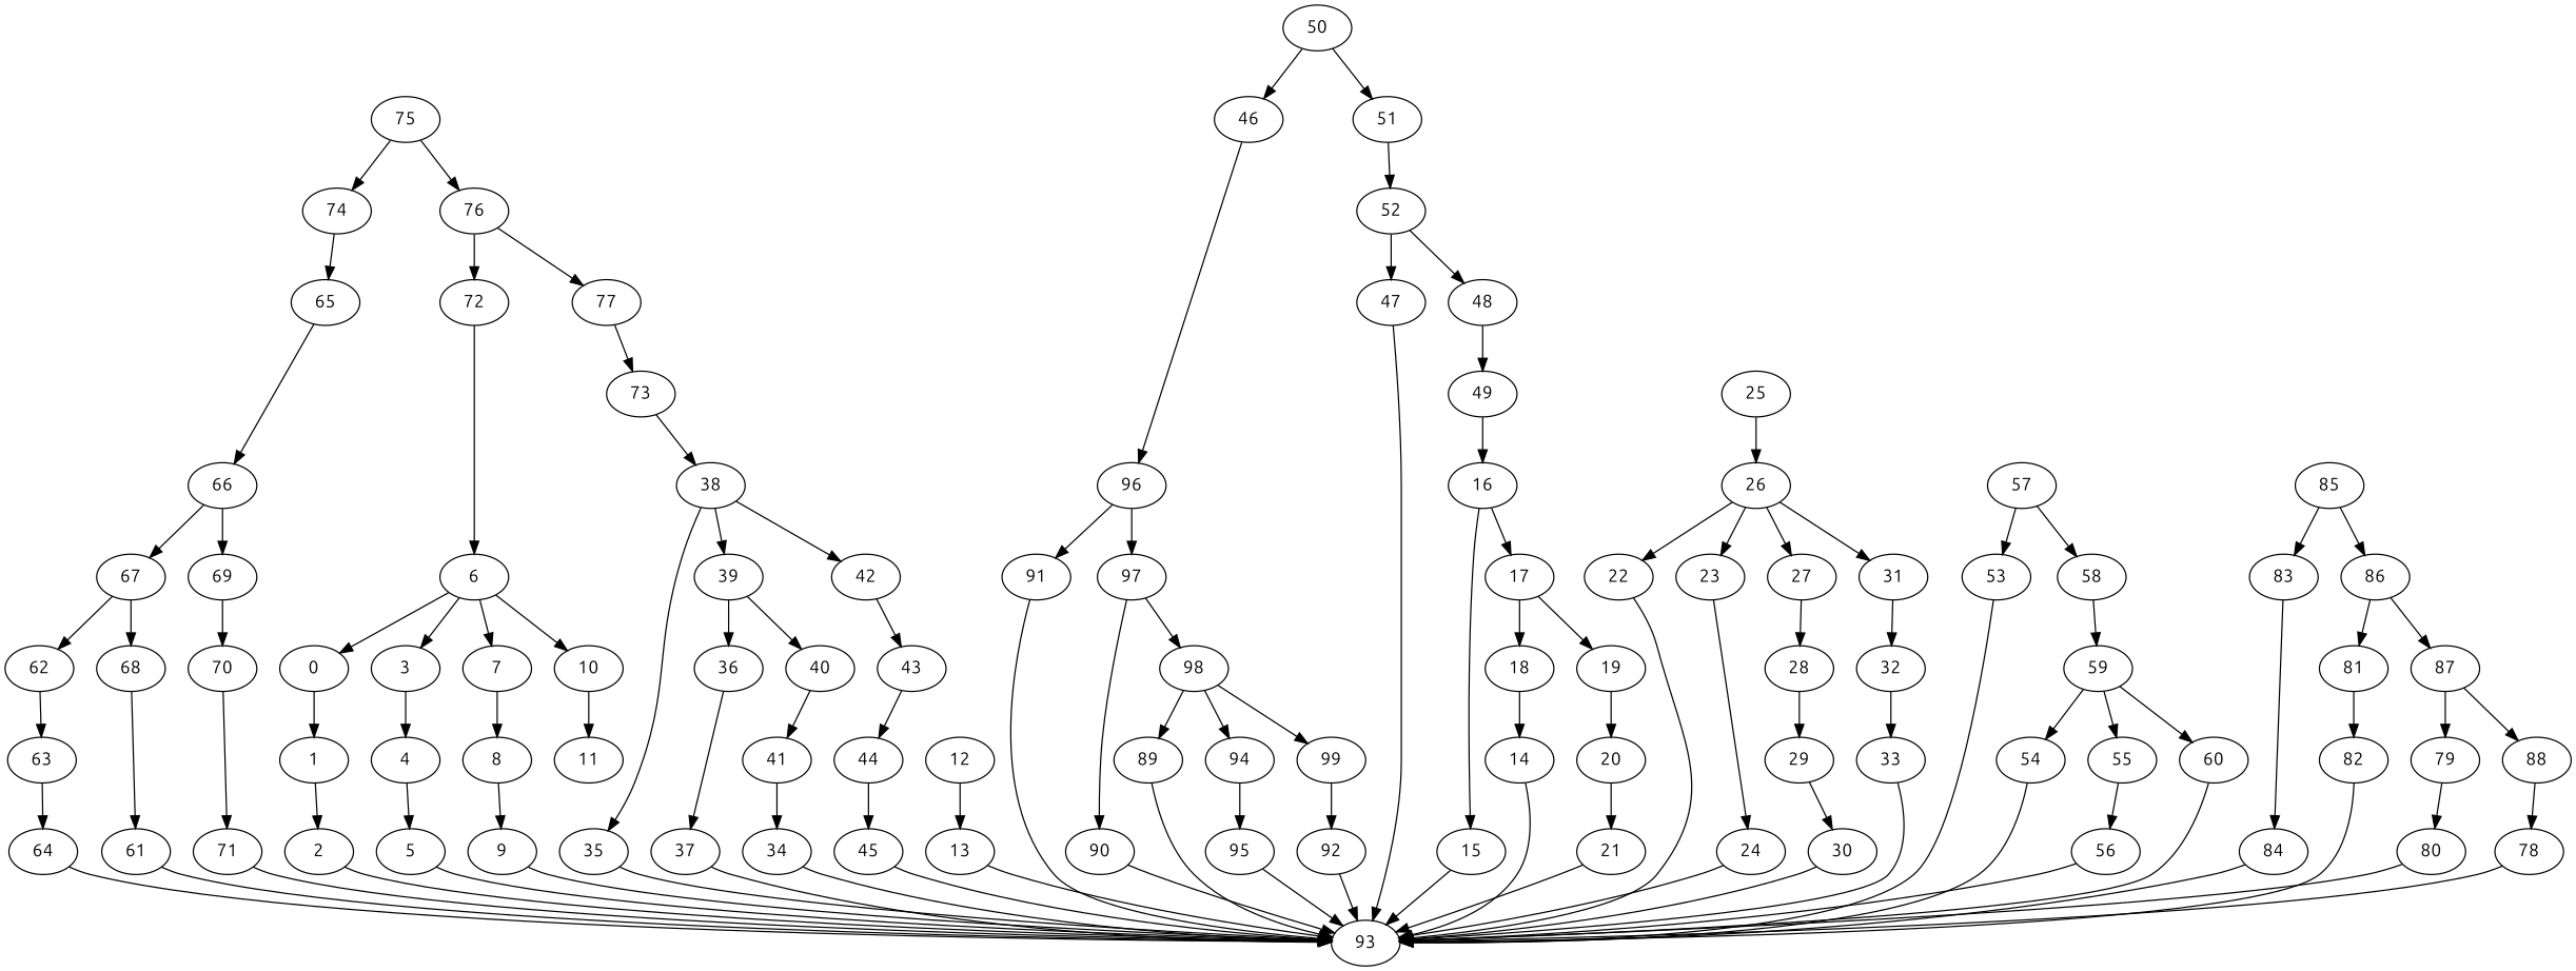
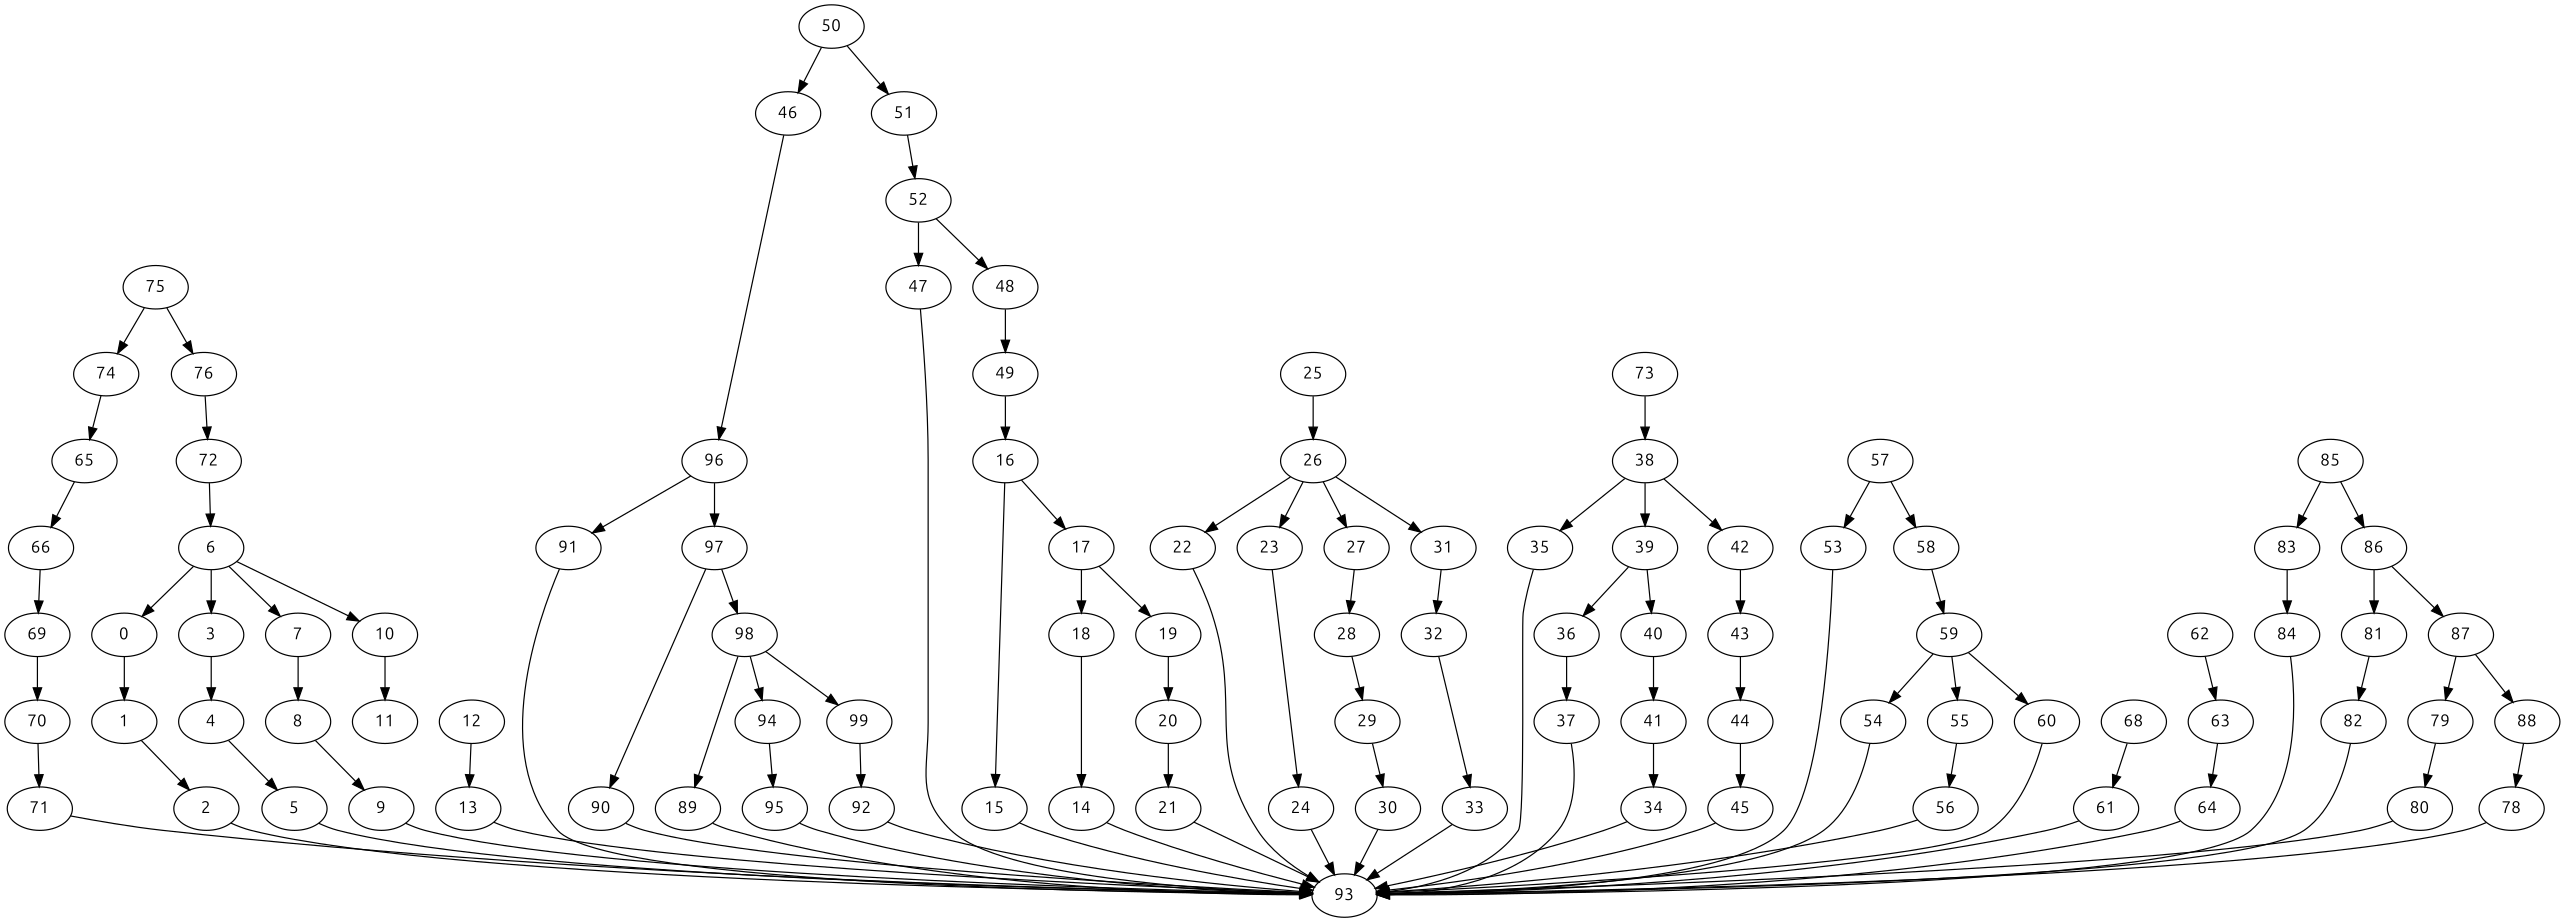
  strict digraph {
    fontname=Ubuntu
    node [exec=92 fontname=Ubuntu]
    edge [comm=20 fontname=Ubuntu]
    0 [exec=189]
    1 [exec=76]
    2 [exec=196]
    93 [exec=128]
    3 [exec=113]
    4 [exec=53]
    5 [exec=105]
    6 [exec=154]
    7 [exec=121]
    10 [exec=90]
    8 [exec=96]
    11 [exec=68]
    9 [exec=149]
    12 [exec=85]
    13 [exec=163]
    14
    15
    16 [exec=124]
    17 [exec=130]
    18 [exec=100]
    19 [exec=188]
    20 [exec=102]
    21 [exec=96]
    22
    23 [exec=87]
    24 [exec=117]
    25 [exec=66]
    26 [exec=134]
    27 [exec=127]
    31 [exec=66]
    28 [exec=200]
    32 [exec=129]
    29 [exec=50]
    30 [exec=136]
    33 [exec=140]
    34 [exec=64]
    35 [exec=115]
    36 [exec=55]
    37 [exec=141]
    38 [exec=153]
    39 [exec=54]
    42 [exec=143]
    40 [exec=190]
    43 [exec=146]
    41 [exec=157]
    44 [exec=198]
    45 [exec=52]
    46 [exec=168]
    96 [exec=121]
    91 [exec=200]
    97 [exec=174]
    47 [exec=138]
    48 [exec=181]
    49 [exec=140]
    50 [exec=184]
    51 [exec=114]
    52 [exec=168]
    53 [exec=73]
    54 [exec=103]
    55 [exec=137]
    56 [exec=181]
    57 [exec=142]
    58 [exec=87]
    59 [exec=137]
    60 [exec=120]
    61 [exec=129]
    62 [exec=173]
    63 [exec=91]
    64 [exec=62]
    65 [exec=70]
    66 [exec=186]
-   67 [exec=153]
    69 [exec=110]
    68 [exec=58]
    70 [exec=138]
    71 [exec=114]
    72 [exec=145]
    73 [exec=88]
    74 [exec=65]
    75 [exec=157]
    76 [exec=125]
-   77 [exec=86]
    78 [exec=131]
    79 [exec=172]
    80 [exec=120]
    81 [exec=124]
    82 [exec=170]
    83 [exec=153]
    84 [exec=87]
    85 [exec=78]
    86 [exec=146]
    87 [exec=186]
    88 [exec=95]
    89 [exec=66]
    90 [exec=141]
    92 [exec=58]
    94 [exec=143]
    95 [exec=193]
    98 [exec=117]
    99 [exec=125]
    0 -> 1 [comm=10]
    1 -> 2 [comm=17]
    2 -> 93
    3 -> 4 [comm=11]
    4 -> 5 [comm=9]
    5 -> 93 [comm=7]
    6 -> 0 [comm=5]
    6 -> 3 [comm=17]
    6 -> 7 [comm=16]
    6 -> 10 [comm=8]
    7 -> 8 [comm=15]
    10 -> 11 [comm=17]
    8 -> 9 [comm=9]
    9 -> 93 [comm=15]
    12 -> 13 [comm=18]
    13 -> 93 [comm=12]
    14 -> 93
    15 -> 93 [comm=14]
    16 -> 15 [comm=17]
    16 -> 17
    17 -> 18 [comm=17]
    17 -> 19 [comm=10]
    18 -> 14 [comm=13]
    19 -> 20 [comm=14]
    20 -> 21
    21 -> 93 [comm=13]
    22 -> 93 [comm=18]
    23 -> 24 [comm=5]
    24 -> 93 [comm=15]
    25 -> 26 [comm=14]
    26 -> 22 [comm=14]
    26 -> 23 [comm=9]
    26 -> 27
    26 -> 31
    27 -> 28 [comm=5]
    31 -> 32 [comm=14]
    28 -> 29 [comm=8]
    32 -> 33 [comm=6]
    29 -> 30 [comm=19]
    30 -> 93 [comm=12]
    33 -> 93 [comm=9]
    34 -> 93 [comm=17]
    35 -> 93 [comm=5]
    36 -> 37
    37 -> 93 [comm=13]
    38 -> 35
    38 -> 39 [comm=12]
    38 -> 42 [comm=6]
    39 -> 36
    39 -> 40 [comm=12]
    42 -> 43 [comm=14]
    40 -> 41 [comm=13]
    43 -> 44 [comm=14]
    41 -> 34 [comm=9]
    44 -> 45
    45 -> 93
    46 -> 96 [comm=8]
    96 -> 91 [comm=9]
    96 -> 97 [comm=19]
    91 -> 93 [comm=12]
    97 -> 90 [comm=10]
    97 -> 98 [comm=10]
    47 -> 93 [comm=5]
    48 -> 49 [comm=9]
    49 -> 16 [comm=14]
    50 -> 46 [comm=15]
    50 -> 51 [comm=14]
    51 -> 52 [comm=14]
    52 -> 47 [comm=5]
    52 -> 48 [comm=19]
    53 -> 93 [comm=16]
    54 -> 93 [comm=16]
    55 -> 56 [comm=9]
    56 -> 93 [comm=6]
    57 -> 53 [comm=13]
    57 -> 58 [comm=5]
    58 -> 59 [comm=19]
    59 -> 54 [comm=11]
    59 -> 55 [comm=5]
    59 -> 60 [comm=8]
    60 -> 93 [comm=18]
    61 -> 93 [comm=18]
    62 -> 63
    63 -> 64 [comm=17]
    64 -> 93
    65 -> 66 [comm=17]
-   66 -> 67 [comm=11]
    66 -> 69 [comm=14]
-   67 -> 62 [comm=7]
-   67 -> 68 [comm=19]
    69 -> 70 [comm=5]
    68 -> 61 [comm=14]
    70 -> 71 [comm=18]
    71 -> 93 [comm=14]
    72 -> 6
    73 -> 38 [comm=14]
    74 -> 65 [comm=9]
    75 -> 74
    75 -> 76 [comm=10]
    76 -> 72 [comm=15]
-   76 -> 77
-   77 -> 73 [comm=9]
    78 -> 93 [comm=18]
    79 -> 80 [comm=6]
    80 -> 93 [comm=7]
    81 -> 82 [comm=12]
    82 -> 93 [comm=13]
    83 -> 84 [comm=7]
    84 -> 93 [comm=7]
    85 -> 83 [comm=15]
    85 -> 86 [comm=5]
    86 -> 81 [comm=7]
    86 -> 87 [comm=18]
    87 -> 79
    87 -> 88 [comm=17]
    88 -> 78 [comm=6]
    89 -> 93 [comm=8]
    90 -> 93 [comm=8]
    92 -> 93 [comm=8]
    94 -> 95 [comm=9]
    95 -> 93 [comm=14]
    98 -> 89 [comm=10]
    98 -> 94 [comm=7]
    98 -> 99 [comm=18]
    99 -> 92 [comm=11]
  }
